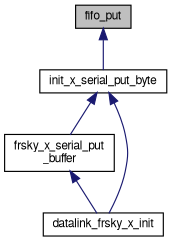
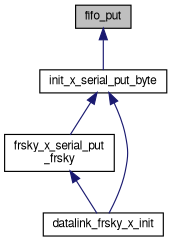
  digraph {
    rankdir=TB
    node [color=black fillcolor=white fontname=FreeSans fontsize=10 shape=record style=filled]
    edge [color=midnightblue dir=back fontname=FreeSans fontsize=10 labelfontname=FreeSans labelfontsize=10 style=solid]
    n1 [fillcolor=grey75 fontcolor=black height=0.2 label=fifo_put width=0.4]
    n2 [height=0.2 label=init_x_serial_put_byte width=0.4]
-   n3 [height=0.2 label="frsky_x_serial_put\l_buffer" width=0.4]
+   n3 [height=0.2 label="frsky_x_serial_put\l_frsky" width=0.4]
    n4 [height=0.2 label=datalink_frsky_x_init width=0.4]
    n1 -> n2
    n2 -> n3
    n2 -> n4
    n3 -> n4
  }
